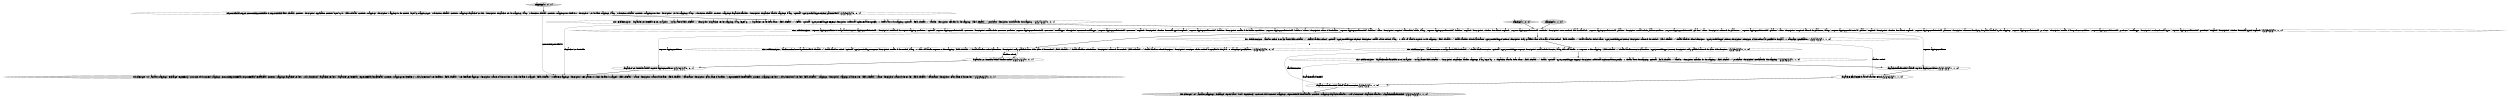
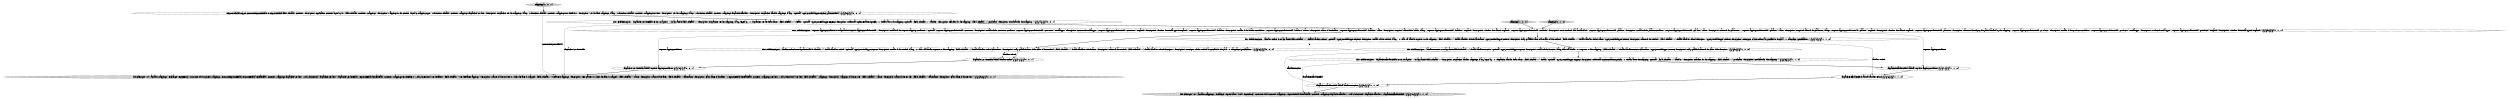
  digraph {
    node [fillcolor=white shape=ellipse style=filled]
    edge [style=bold]
    n1 [label="dispatcherHandlerFields.addAll(handlerMethod)@@@8@@@['1', '1', '0']"]
    n2 [label="dispatcherHandlerFields.addAll(handlerFunction)@@@9@@@['1', '1', '0']"]
-   n3 [fillcolor=lightgray label="mappings['0', '1', '0']"]
+   n3 [fillcolor=lightgray label="mappings['0', '1', '0']" shape=diamond]
    n4 [label="List<FieldDescriptor> requestMappingConditions = Arrays.asList(requestMappingConditionField(\"\").description(\"Details of the request mapping conditions.\").optional(),requestMappingConditionField(\".consumes\").description(\"Details of the consumes condition\"),requestMappingConditionField(\".consumes.((.mediaType\").description(\"Consumed media type.\"),requestMappingConditionField(\".consumes.((.negated\").description(\"Whether the media type is negated.\"),requestMappingConditionField(\".headers\").description(\"Details of the headers condition.\"),requestMappingConditionField(\".headers.((.name\").description(\"Name of the header.\"),requestMappingConditionField(\".headers.((.value\").description(\"Required value of the header, if any.\"),requestMappingConditionField(\".headers.((.negated\").description(\"Whether the value is negated.\"),requestMappingConditionField(\".methods\").description(\"HTTP methods that are handled.\"),requestMappingConditionField(\".params\").description(\"Details of the params condition.\"),requestMappingConditionField(\".params.((.name\").description(\"Name of the parameter.\"),requestMappingConditionField(\".params.((.value\").description(\"Required value of the parameter, if any.\"),requestMappingConditionField(\".params.((.negated\").description(\"Whether the value is negated.\"),requestMappingConditionField(\".patterns\").description(\"Patterns identifying the paths handled by the mapping.\"),requestMappingConditionField(\".produces\").description(\"Details of the produces condition.\"),requestMappingConditionField(\".produces.((.mediaType\").description(\"Produced media type.\"),requestMappingConditionField(\".produces.((.negated\").description(\"Whether the media type is negated.\"))@@@5@@@['1', '1', '1']"]
    n5 [label="List<FieldDescriptor> handlerFunction = Arrays.asList(fieldWithPath(\"*.((.details.handlerFunction\").optional().type(JsonFieldType.OBJECT).description(\"Details of the function, if any, that will handle \" + \"requests to this mapping.\"),fieldWithPath(\"*.((.details.handlerFunction.className\").type(JsonFieldType.STRING).description(\"Fully qualified name of the class of the function.\"))@@@5@@@['1', '1', '0']"]
    n6 [label="List<FieldDescriptor> dispatcherHandlerFields = new ArrayList<>(Arrays.asList(fieldWithPath(\"*\").description(\"Dispatcher handler mappings, if any, keyed by \" + \"dispatcher handler bean name.\"),fieldWithPath(\"*.((.details\").optional().type(JsonFieldType.OBJECT).description(\"Additional implementation-specific \" + \"details about the mapping. Optional.\"),fieldWithPath(\"*.((.handler\").description(\"Handler for the mapping.\"),fieldWithPath(\"*.((.predicate\").description(\"Predicate for the mapping.\")))@@@6@@@['1', '1', '0']"]
    n7 [fillcolor=lightgray label="mappings['0', '0', '1']" shape=diamond]
    n8 [label="ResponseFieldsSnippet commonResponseFields = responseFields(fieldWithPath(\"contexts\").description(\"Application contexts keyed by id.\"),fieldWithPath(\"contexts.*.mappings\").description(\"Mappings in the context, keyed by mapping type.\"),subsectionWithPath(\"contexts.*.mappings.dispatcherServlets\").description(\"Dispatcher servlet mappings, if any.\"),subsectionWithPath(\"contexts.*.mappings.servletFilters\").description(\"Servlet filter mappings, if any.\"),subsectionWithPath(\"contexts.*.mappings.servlets\").description(\"Servlet mappings, if any.\"),subsectionWithPath(\"contexts.*.mappings.dispatcherHandlers\").description(\"Dispatcher handler mappings, if any.\").optional().type(JsonFieldType.OBJECT),parentIdField())@@@3@@@['0', '0', '1']"]
    n9 [label="List<FieldDescriptor> dispatcherServletFields = new ArrayList<>(Arrays.asList(fieldWithPath(\"*\").description(\"Dispatcher servlet mappings, if any, keyed by \" + \"dispatcher servlet bean name.\"),fieldWithPath(\"*.((.details\").optional().type(JsonFieldType.OBJECT).description(\"Additional implementation-specific \" + \"details about the mapping. Optional.\"),fieldWithPath(\"*.((.handler\").description(\"Handler for the mapping.\"),fieldWithPath(\"*.((.predicate\").description(\"Predicate for the mapping.\")))@@@4@@@['0', '0', '1']"]
    n10 [fillcolor=lightgray label="this.client.get().uri(\"/actuator/mappings\").exchange().expectBody().consumeWith(document(\"mappings\",commonResponseFields,responseFields(beneathPath(\"contexts.*.mappings.dispatcherServlets\").withSubsectionId(\"dispatcher-servlets\"),dispatcherServletFields),responseFields(beneathPath(\"contexts.*.mappings.servletFilters\").withSubsectionId(\"servlet-filters\"),fieldWithPath(\"((.servletNameMappings\").description(\"Names of the servlets to which the filter is mapped.\"),fieldWithPath(\"((.urlPatternMappings\").description(\"URL pattern to which the filter is mapped.\"),fieldWithPath(\"((.name\").description(\"Name of the filter.\"),fieldWithPath(\"((.className\").description(\"Class name of the filter\")),responseFields(beneathPath(\"contexts.*.mappings.servlets\").withSubsectionId(\"servlets\"),fieldWithPath(\"((.mappings\").description(\"Mappings of the servlet.\"),fieldWithPath(\"((.name\").description(\"Name of the servlet.\"),fieldWithPath(\"((.className\").description(\"Class name of the servlet\"))))@@@9@@@['0', '0', '1']"]
    n11 [label="dispatcherHandlerFields.addAll(requestMappingConditions)@@@7@@@['1', '1', '0']"]
    n12 [fillcolor=lightgray label="this.client.get().uri(\"/actuator/mappings\").exchange().expectStatus().isOk().expectBody().consumeWith(document(\"mappings\",responseFields(beneathPath(\"contexts.*.mappings.dispatcherHandlers\").withSubsectionId(\"dispatcher-handlers\"),dispatcherHandlerFields)))@@@10@@@['1', '1', '0']"]
    n13 [fillcolor=lightgray label="mappings['1', '0', '0']" shape=diamond]
    n14 [label="dispatcherServletFields.addAll(handlerMethod)@@@7@@@['0', '0', '1']"]
    n15 [label="dispatcherServletFields.addAll(requestMappingConditions)@@@8@@@['0', '0', '1']"]
    n16 [label="List<FieldDescriptor> handlerMethod = Arrays.asList(fieldWithPath(\"*.((.details.handlerMethod\").optional().type(JsonFieldType.OBJECT).description(\"Details of the method, if any, \" + \"that will handle requests to this mapping.\"),fieldWithPath(\"*.((.details.handlerMethod.className\").type(JsonFieldType.STRING).description(\"Fully qualified name of the class of the method.\"),fieldWithPath(\"*.((.details.handlerMethod.name\").type(JsonFieldType.STRING).description(\"Name of the method.\"),fieldWithPath(\"*.((.details.handlerMethod.descriptor\").type(JsonFieldType.STRING).description(\"Descriptor of the method as specified in the Java \" + \"Language Specification.\"))@@@4@@@['1', '1', '0']"]
    n17 [label="List<FieldDescriptor> handlerMethod = Arrays.asList(fieldWithPath(\"*.((.details.handlerMethod\").optional().type(JsonFieldType.OBJECT).description(\"Details of the method, if any, \" + \"that will handle requests to this mapping.\"),fieldWithPath(\"*.((.details.handlerMethod.className\").description(\"Fully qualified name of the class of the method.\"),fieldWithPath(\"*.((.details.handlerMethod.name\").description(\"Name of the method.\"),fieldWithPath(\"*.((.details.handlerMethod.descriptor\").description(\"Descriptor of the method as specified in the Java \" + \"Language Specification.\"))@@@6@@@['0', '0', '1']"]
    n1 -> n2
    n2 -> n12
    n3 -> n4
    n4 -> n11 [label=requestMappingConditions style=solid]
    n4 -> n15 [label=requestMappingConditions style=solid]
    n4 -> n16
    n4 -> n17
    n5 -> n2 [label=handlerFunction style=solid]
    n5 -> n6
    n6 -> n11
    n6 -> n12 [label=dispatcherHandlerFields style=solid]
    n7 -> n8
    n8 -> n9
    n8 -> n10 [label=commonResponseFields style=solid]
    n9 -> n4
    n9 -> n10 [label=dispatcherServletFields style=solid]
    n11 -> n1
    n13 -> n4
    n14 -> n15
    n15 -> n10
    n16 -> n1 [label=handlerMethod style=solid]
    n16 -> n5
    n16 -> n17 [label=0 style=dashed]
    n17 -> n14
    n17 -> n14 [label=handlerMethod style=solid]
  }
